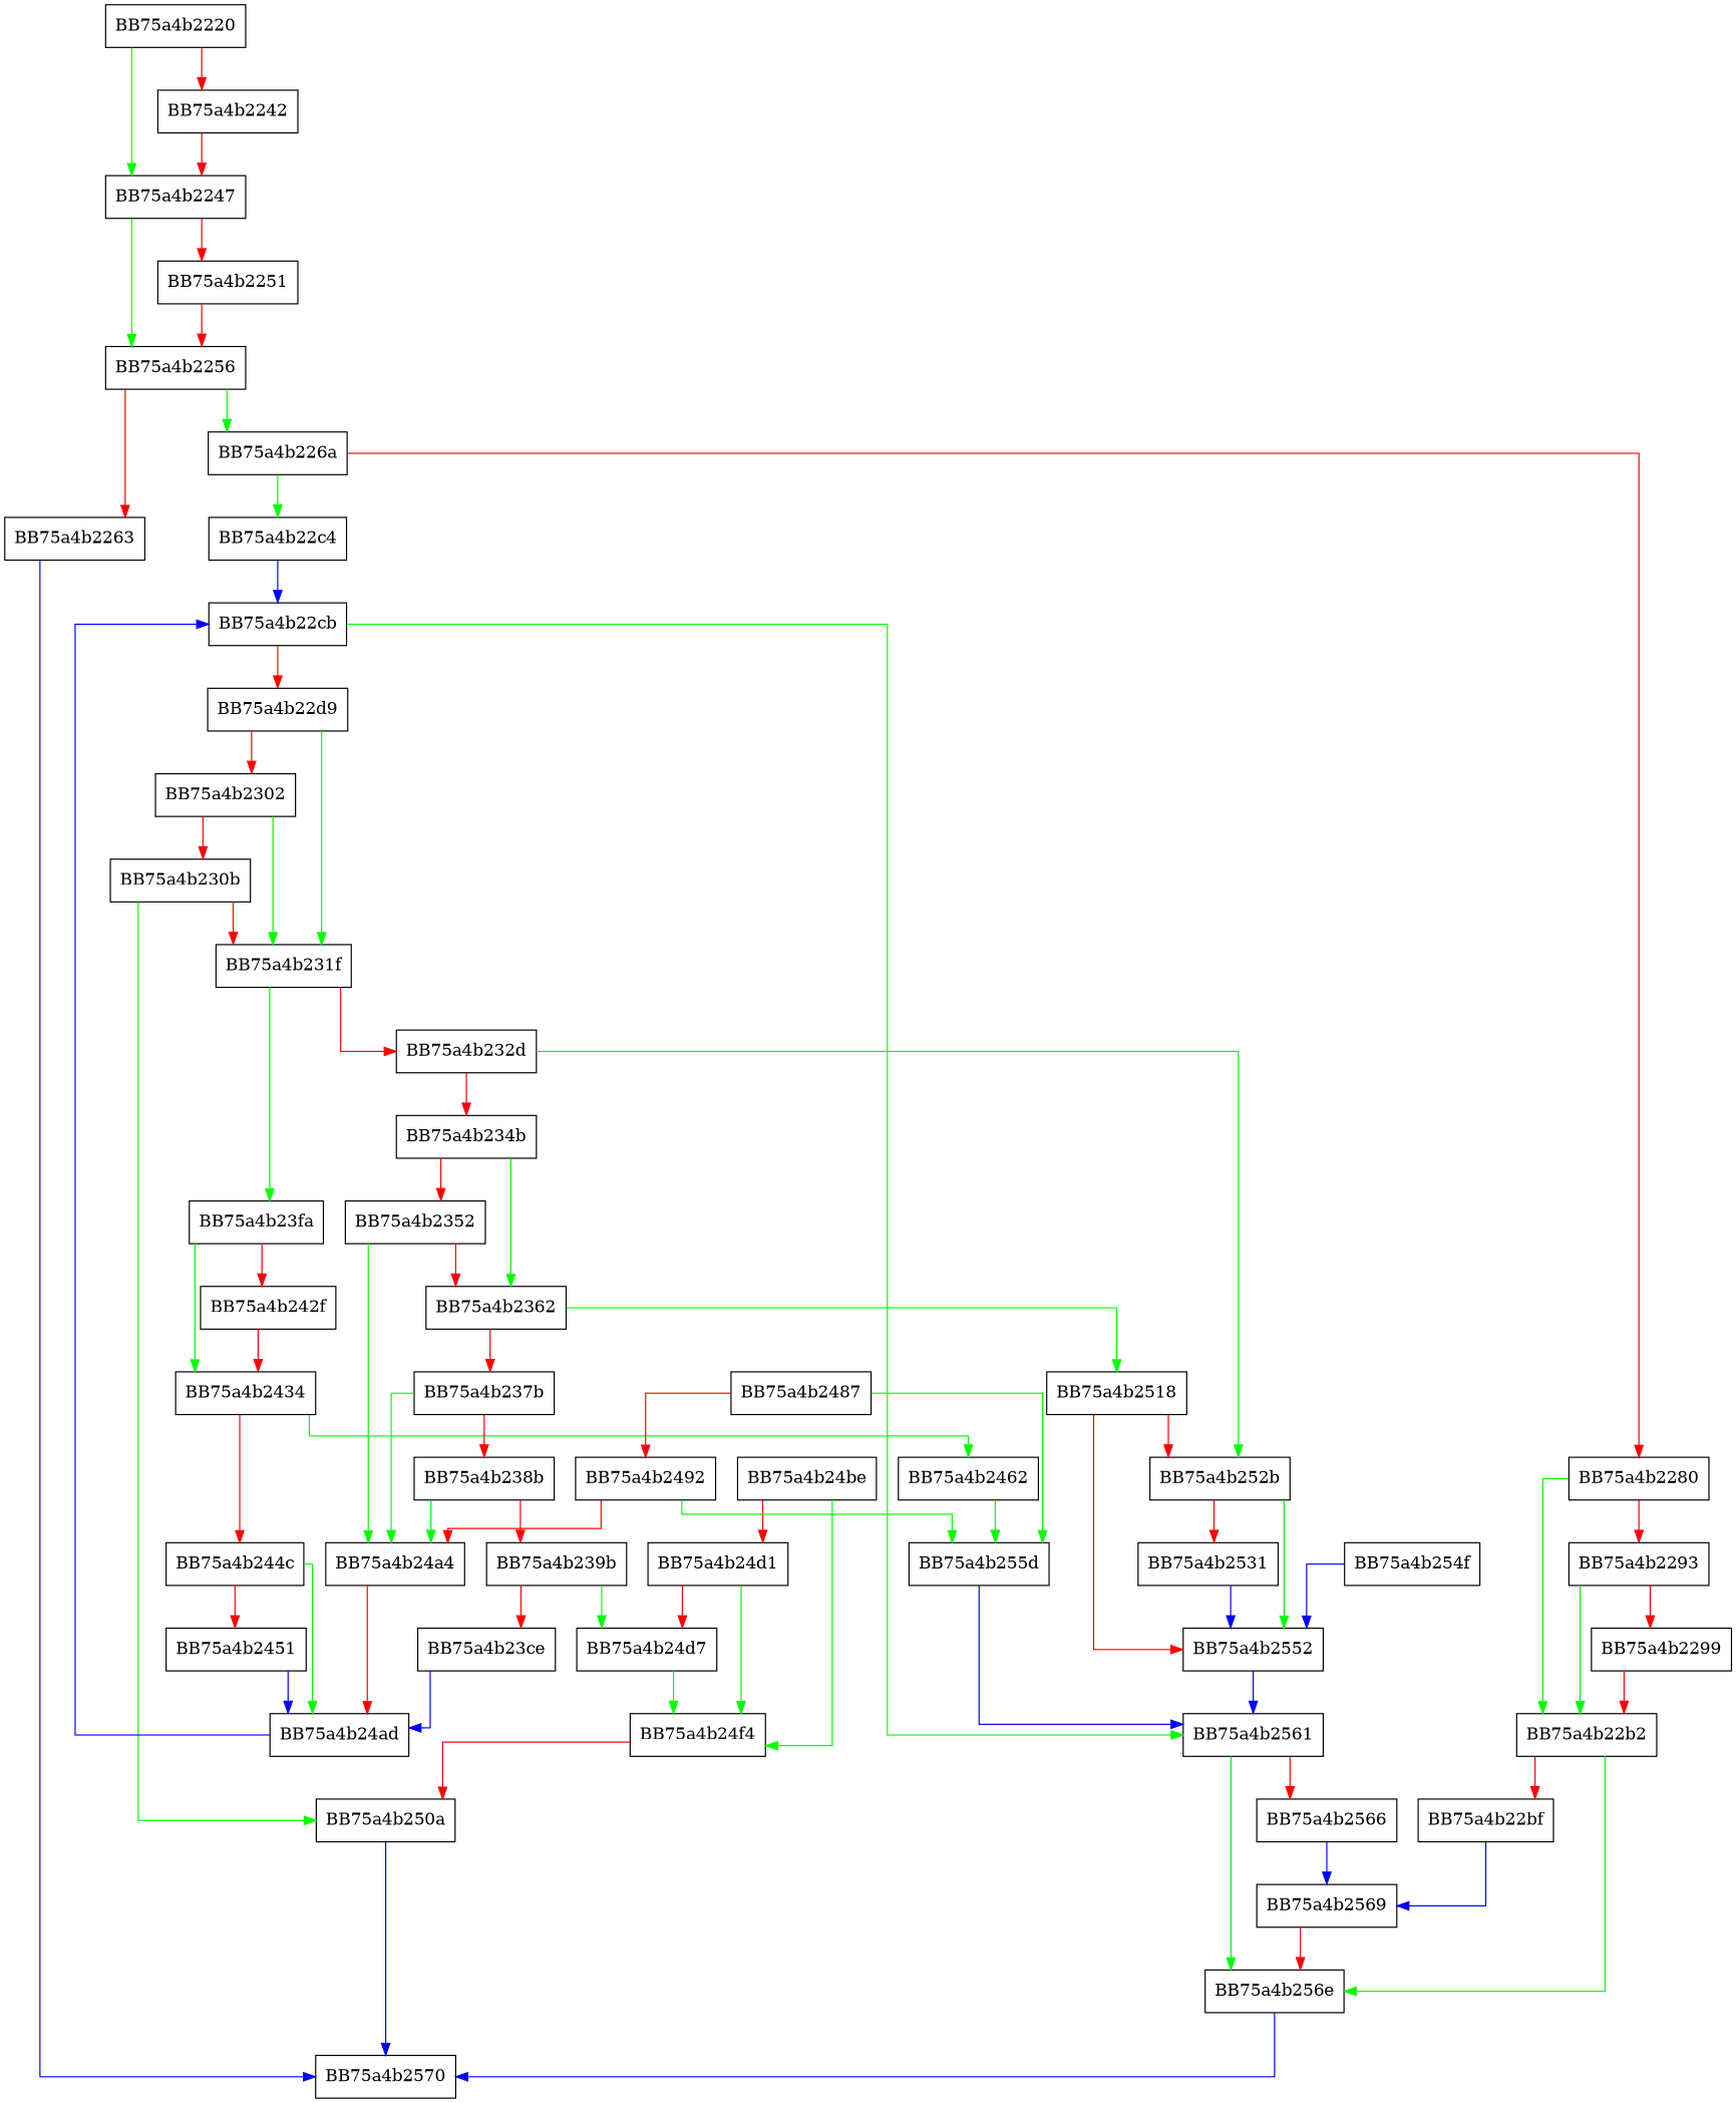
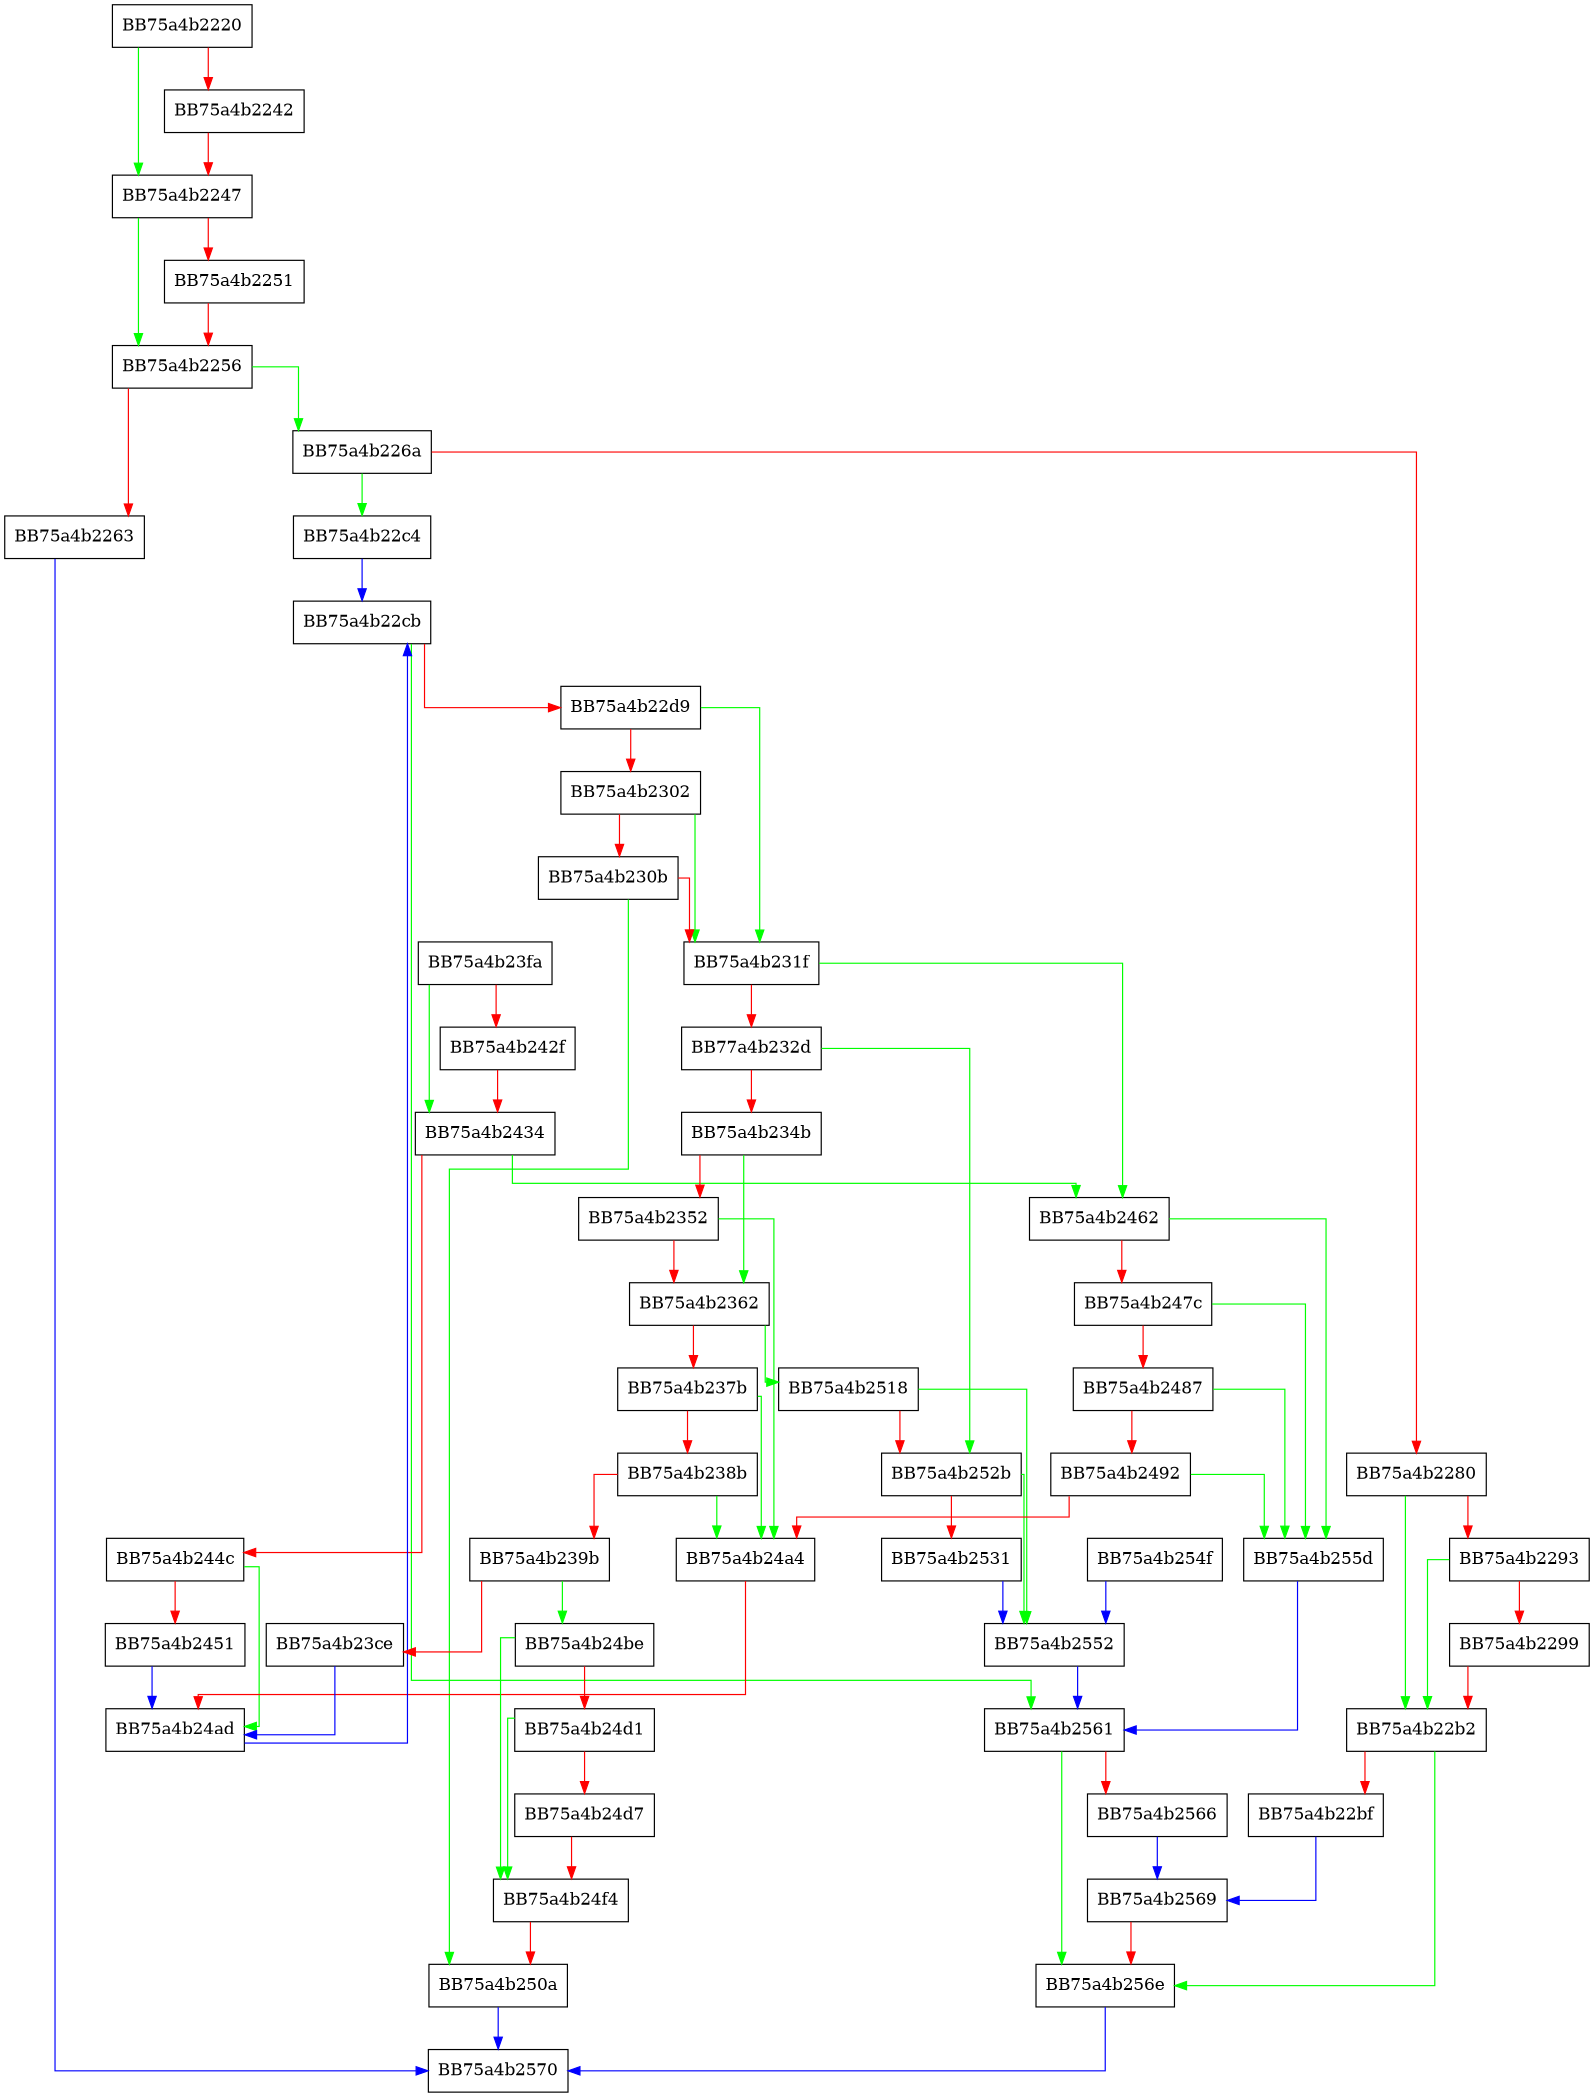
  digraph {
    splines=ortho
    node [shape=box]
    edge [color=red]
    BB75a4b2220
    BB75a4b2247
    BB75a4b2242
    BB75a4b2256
    BB75a4b2251
    BB75a4b226a
    BB75a4b2263
    BB75a4b22c4
    BB75a4b2280
    BB75a4b2570
    BB75a4b22cb
    BB75a4b22b2
    BB75a4b2293
    BB75a4b2561
    BB75a4b22d9
    BB75a4b256e
    BB75a4b22bf
    BB75a4b2299
    BB75a4b2569
    BB75a4b2566
    BB75a4b231f
    BB75a4b2302
    BB75a4b23fa
-   BB75a4b232d
+   BB75a4b232d [label=BB77a4b232d]
    BB75a4b230b
    BB75a4b2434
    BB75a4b242f
    BB75a4b234b
    BB75a4b252b
    BB75a4b250a
    BB75a4b2462
    BB75a4b244c
    BB75a4b254f
    BB75a4b2552
    BB75a4b2362
    BB75a4b2352
    BB75a4b2518
    BB75a4b237b
    BB75a4b24a4
    BB75a4b238b
    BB75a4b24ad
    BB75a4b2531
    BB75a4b239b
    BB75a4b24be
    BB75a4b23ce
    BB75a4b24f4
    BB75a4b24d1
    BB75a4b24d7
    BB75a4b255d
+   BB75a4b247c
    BB75a4b2451
    BB75a4b2487
    BB75a4b2492
    BB75a4b2220 -> BB75a4b2247 [color=green]
    BB75a4b2220 -> BB75a4b2242
    BB75a4b2247 -> BB75a4b2256 [color=green]
    BB75a4b2247 -> BB75a4b2251
    BB75a4b2242 -> BB75a4b2247
    BB75a4b2256 -> BB75a4b226a [color=green]
    BB75a4b2256 -> BB75a4b2263
    BB75a4b2251 -> BB75a4b2256
    BB75a4b226a -> BB75a4b22c4 [color=green]
    BB75a4b226a -> BB75a4b2280
    BB75a4b2263 -> BB75a4b2570 [color=blue]
    BB75a4b22c4 -> BB75a4b22cb [color=blue]
    BB75a4b2280 -> BB75a4b22b2 [color=green]
    BB75a4b2280 -> BB75a4b2293
    BB75a4b22cb -> BB75a4b2561 [color=green]
    BB75a4b22cb -> BB75a4b22d9
    BB75a4b22b2 -> BB75a4b256e [color=green]
    BB75a4b22b2 -> BB75a4b22bf
    BB75a4b2293 -> BB75a4b22b2 [color=green]
    BB75a4b2293 -> BB75a4b2299
    BB75a4b2561 -> BB75a4b256e [color=green]
    BB75a4b2561 -> BB75a4b2566
    BB75a4b22d9 -> BB75a4b231f [color=green]
    BB75a4b22d9 -> BB75a4b2302
    BB75a4b256e -> BB75a4b2570 [color=blue]
    BB75a4b22bf -> BB75a4b2569 [color=blue]
    BB75a4b2299 -> BB75a4b22b2
    BB75a4b2569 -> BB75a4b256e
    BB75a4b2566 -> BB75a4b2569 [color=blue]
-   BB75a4b231f -> BB75a4b23fa [color=green]
+   BB75a4b231f -> BB75a4b2462 [color=green]
    BB75a4b231f -> BB75a4b232d
    BB75a4b2302 -> BB75a4b231f [color=green]
    BB75a4b2302 -> BB75a4b230b
    BB75a4b23fa -> BB75a4b2434 [color=green]
    BB75a4b23fa -> BB75a4b242f
    BB75a4b232d -> BB75a4b234b
    BB75a4b232d -> BB75a4b252b [color=green]
    BB75a4b230b -> BB75a4b231f
    BB75a4b230b -> BB75a4b250a [color=green]
    BB75a4b2434 -> BB75a4b2462 [color=green]
    BB75a4b2434 -> BB75a4b244c
    BB75a4b242f -> BB75a4b2434
    BB75a4b234b -> BB75a4b2362 [color=green]
    BB75a4b234b -> BB75a4b2352
    BB75a4b252b -> BB75a4b2552 [color=green]
    BB75a4b252b -> BB75a4b2531
    BB75a4b250a -> BB75a4b2570 [color=blue]
    BB75a4b2462 -> BB75a4b255d [color=green]
+   BB75a4b2462 -> BB75a4b247c
    BB75a4b244c -> BB75a4b24ad [color=green]
    BB75a4b244c -> BB75a4b2451
    BB75a4b254f -> BB75a4b2552 [color=blue]
    BB75a4b2552 -> BB75a4b2561 [color=blue]
    BB75a4b2362 -> BB75a4b2518 [color=green]
    BB75a4b2362 -> BB75a4b237b
    BB75a4b2352 -> BB75a4b2362
    BB75a4b2352 -> BB75a4b24a4 [color=green]
    BB75a4b2518 -> BB75a4b252b
-   BB75a4b2518 -> BB75a4b2552
+   BB75a4b2518 -> BB75a4b2552 [color=green]
    BB75a4b237b -> BB75a4b24a4 [color=green]
    BB75a4b237b -> BB75a4b238b
    BB75a4b24a4 -> BB75a4b24ad
    BB75a4b238b -> BB75a4b24a4 [color=green]
    BB75a4b238b -> BB75a4b239b
    BB75a4b24ad -> BB75a4b22cb [color=blue]
    BB75a4b2531 -> BB75a4b2552 [color=blue]
-   BB75a4b239b -> BB75a4b24d7 [color=green]
+   BB75a4b239b -> BB75a4b24be [color=green]
    BB75a4b239b -> BB75a4b23ce
    BB75a4b24be -> BB75a4b24f4 [color=green]
    BB75a4b24be -> BB75a4b24d1
    BB75a4b23ce -> BB75a4b24ad [color=blue]
    BB75a4b24f4 -> BB75a4b250a
    BB75a4b24d1 -> BB75a4b24f4 [color=green]
    BB75a4b24d1 -> BB75a4b24d7
-   BB75a4b24d7 -> BB75a4b24f4 [color=green]
+   BB75a4b24d7 -> BB75a4b24f4
    BB75a4b255d -> BB75a4b2561 [color=blue]
+   BB75a4b247c -> BB75a4b255d [color=green]
+   BB75a4b247c -> BB75a4b2487
    BB75a4b2451 -> BB75a4b24ad [color=blue]
    BB75a4b2487 -> BB75a4b255d [color=green]
    BB75a4b2487 -> BB75a4b2492
    BB75a4b2492 -> BB75a4b24a4
    BB75a4b2492 -> BB75a4b255d [color=green]
  }
